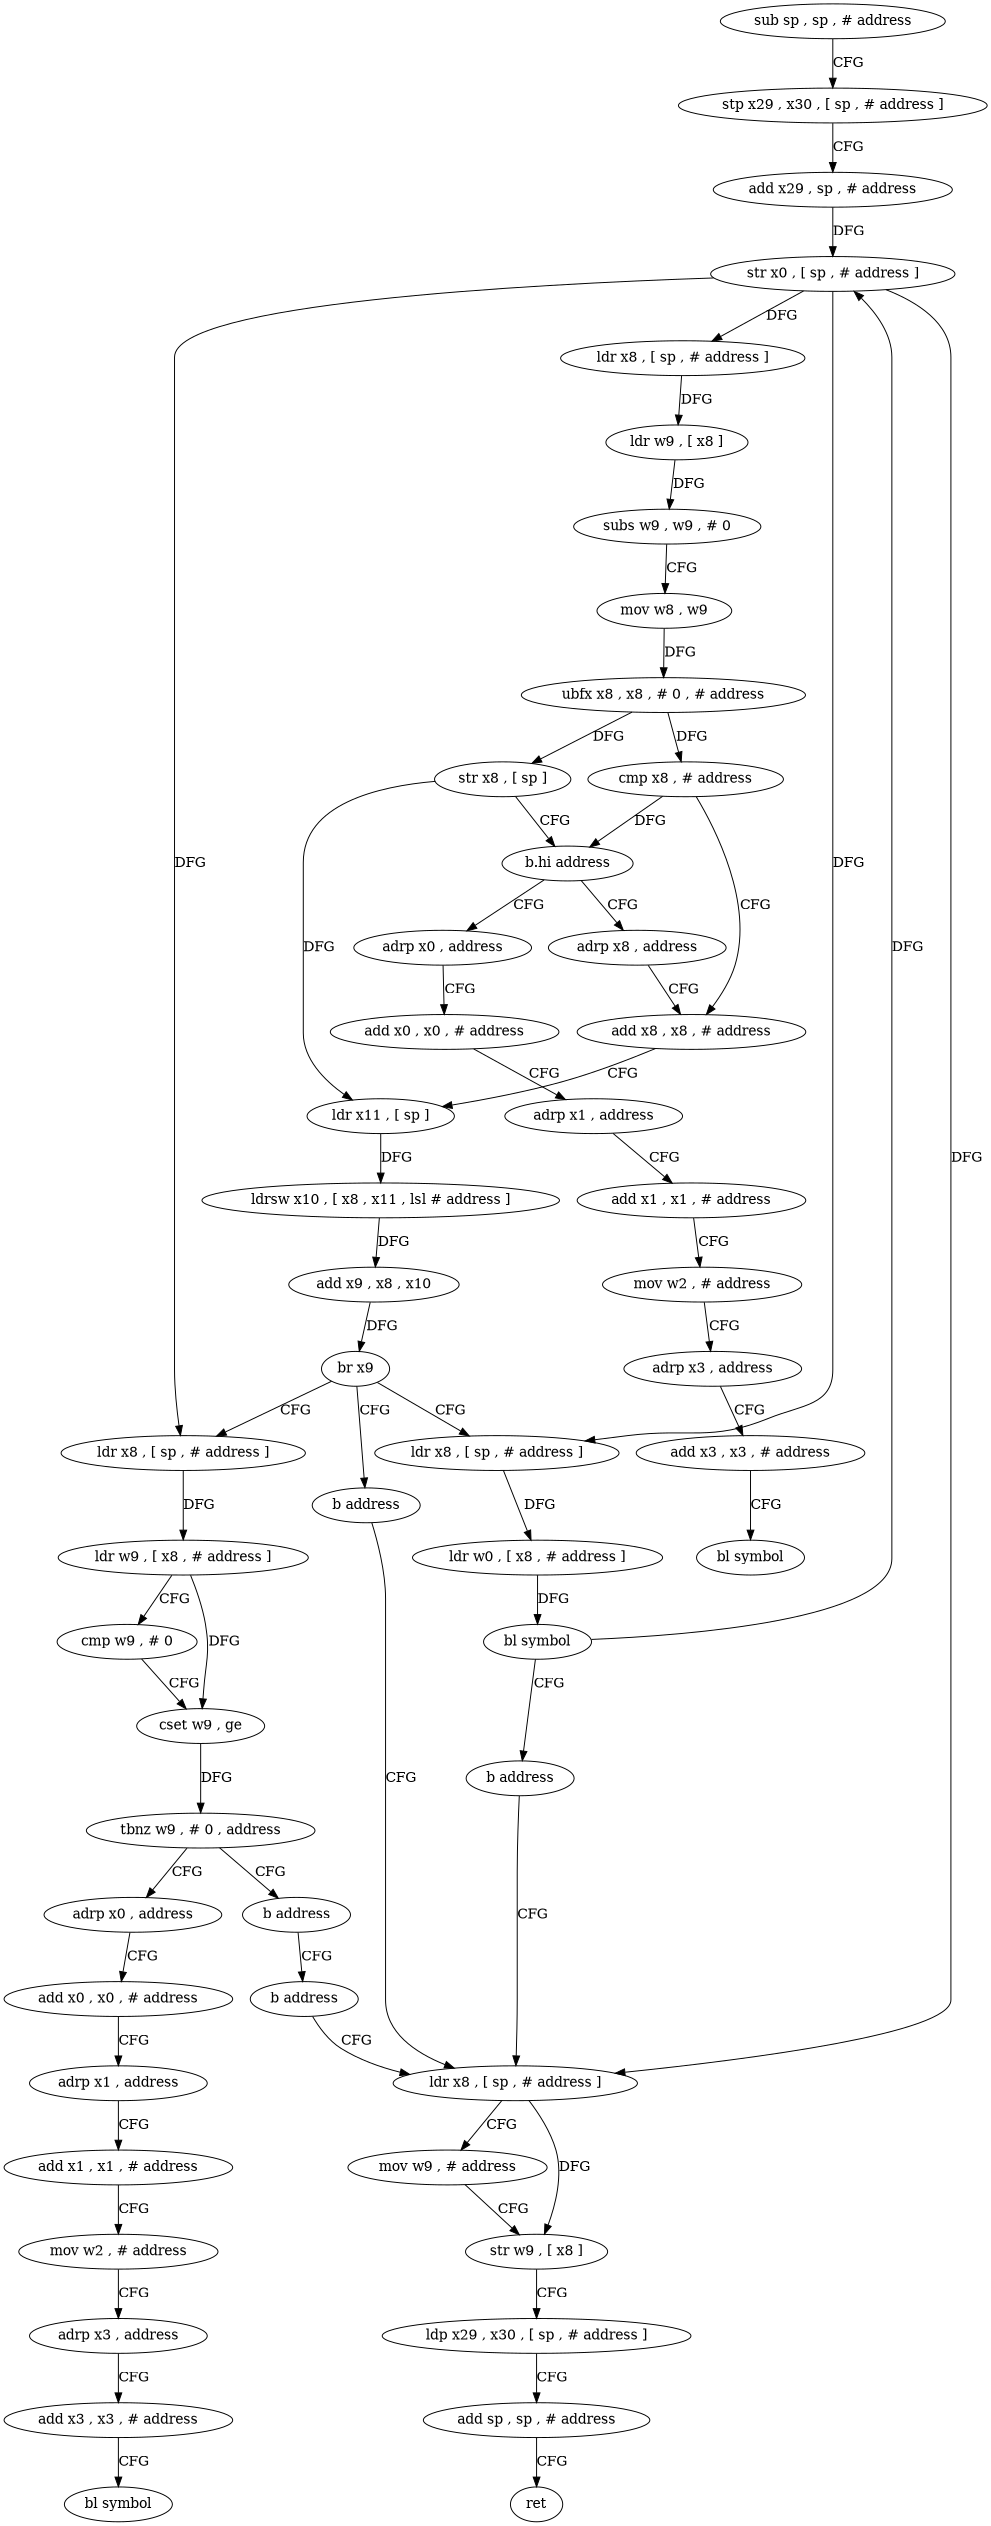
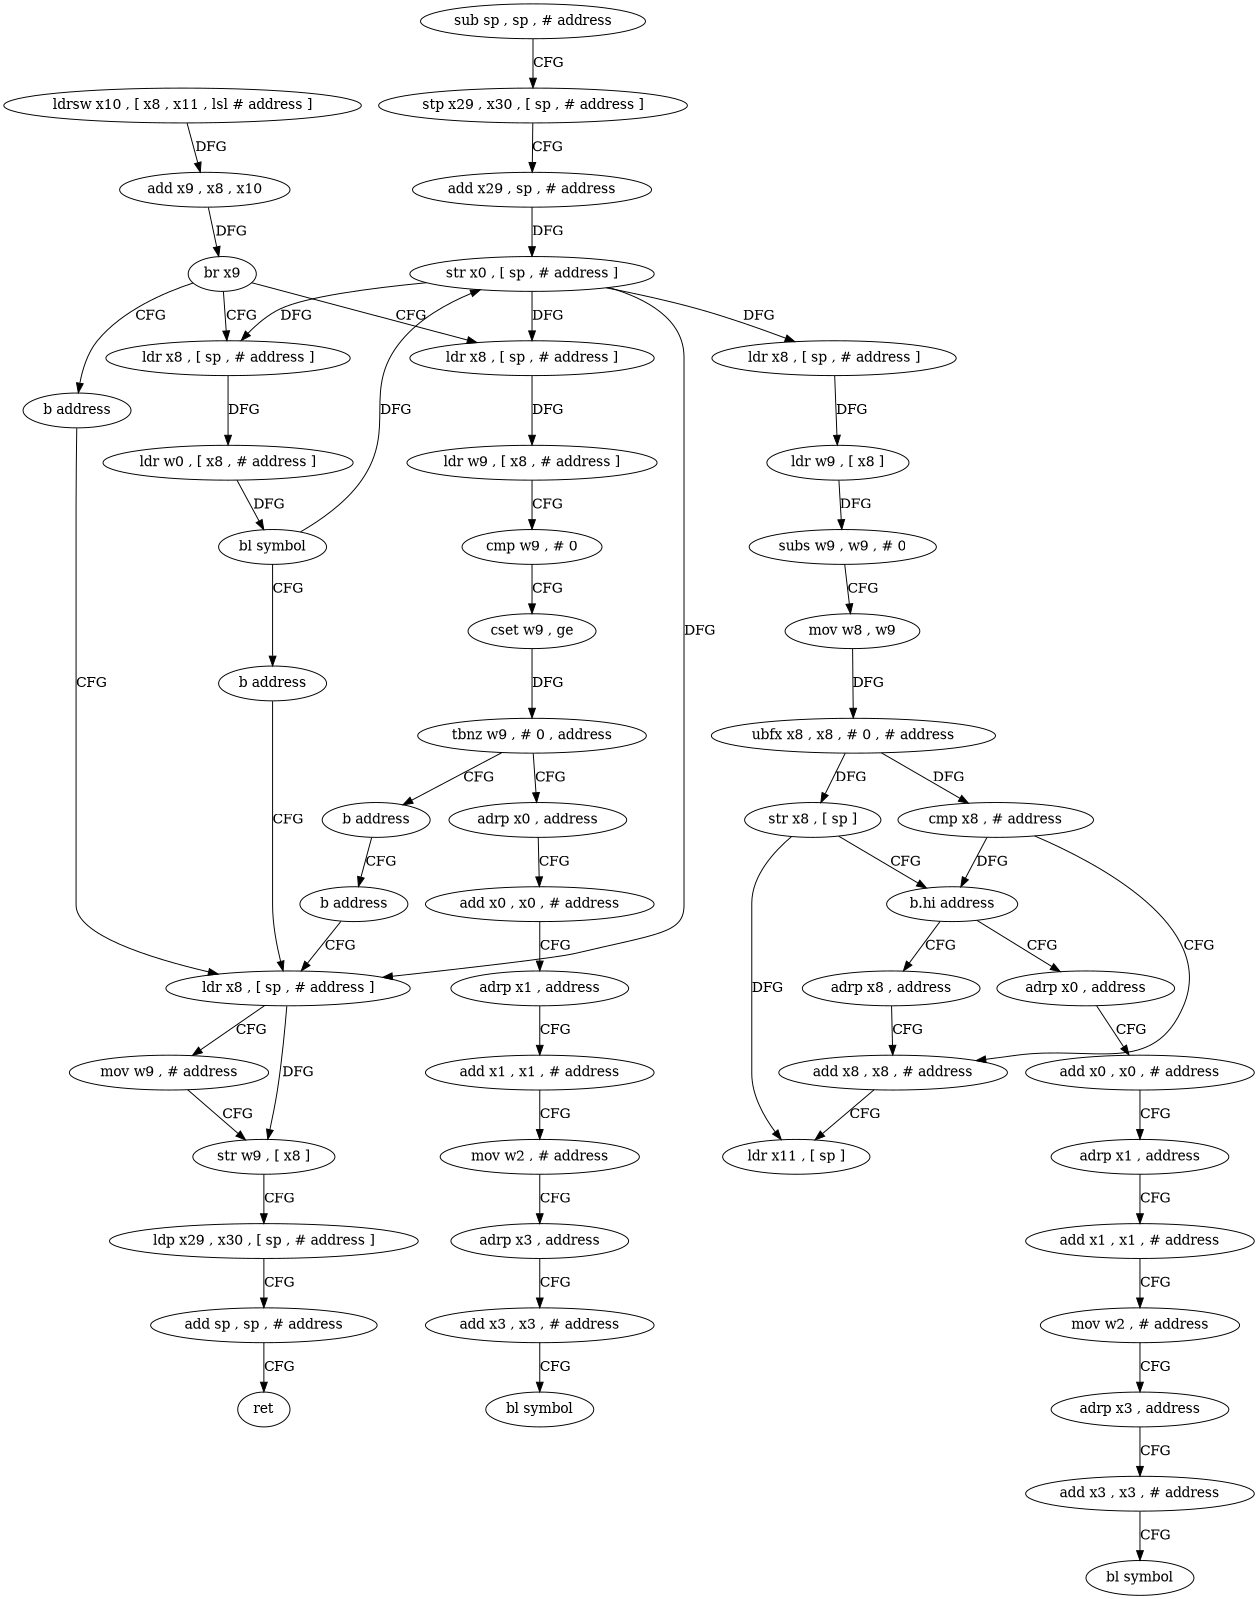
  digraph {
    n1 [label="sub sp , sp , # address"]
    n2 [label="stp x29 , x30 , [ sp , # address ]"]
    n3 [label="add x29 , sp , # address"]
    n4 [label="str x0 , [ sp , # address ]"]
    n5 [label="ldr x8 , [ sp , # address ]"]
    n6 [label="ldr x8 , [ sp , # address ]"]
    n7 [label="ldr x8 , [ sp , # address ]"]
    n8 [label="ldr x8 , [ sp , # address ]"]
    n9 [label="ldr w9 , [ x8 ]"]
    n10 [label="ldr w0 , [ x8 , # address ]"]
    n11 [label="ldr w9 , [ x8 , # address ]"]
    n12 [label="mov w9 , # address"]
    n13 [label="str w9 , [ x8 ]"]
    n14 [label="subs w9 , w9 , # 0"]
    n15 [label="mov w8 , w9"]
    n16 [label="ubfx x8 , x8 , # 0 , # address"]
    n17 [label="cmp x8 , # address"]
    n18 [label="str x8 , [ sp ]"]
    n19 [label="b.hi address"]
    n20 [label="add x8 , x8 , # address"]
    n21 [label="ldr x11 , [ sp ]"]
    n22 [label="adrp x0 , address"]
    n23 [label="adrp x8 , address"]
    n24 [label="ldrsw x10 , [ x8 , x11 , lsl # address ]"]
    n25 [label="add x0 , x0 , # address"]
    n26 [label="adrp x1 , address"]
    n27 [label="add x1 , x1 , # address"]
    n28 [label="mov w2 , # address"]
    n29 [label="adrp x3 , address"]
    n30 [label="add x3 , x3 , # address"]
    n31 [label="bl symbol"]
    n32 [label="add x9 , x8 , x10"]
    n33 [label="br x9"]
    n34 [label="b address"]
    n35 [label="bl symbol"]
    n36 [label="cmp w9 , # 0"]
    n37 [label="cset w9 , ge"]
    n38 [label="ldp x29 , x30 , [ sp , # address ]"]
    n39 [label="b address"]
    n40 [label="tbnz w9 , # 0 , address"]
    n41 [label="adrp x0 , address"]
    n42 [label="b address"]
    n43 [label="add x0 , x0 , # address"]
    n44 [label="b address"]
    n45 [label="adrp x1 , address"]
    n46 [label="add sp , sp , # address"]
    n47 [label=ret]
    n48 [label="add x1 , x1 , # address"]
    n49 [label="mov w2 , # address"]
    n50 [label="adrp x3 , address"]
    n51 [label="add x3 , x3 , # address"]
    n52 [label="bl symbol"]
    n1 -> n2 [label=CFG]
    n2 -> n3 [label=CFG]
    n3 -> n4 [label=DFG]
    n4 -> n5 [label=DFG]
    n4 -> n6 [label=DFG]
    n4 -> n7 [label=DFG]
    n4 -> n8 [label=DFG]
    n5 -> n9 [label=DFG]
    n6 -> n10 [label=DFG]
    n7 -> n11 [label=DFG]
    n8 -> n12 [label=CFG]
    n8 -> n13 [label=DFG]
    n9 -> n14 [label=DFG]
    n10 -> n35 [label=DFG]
    n11 -> n36 [label=CFG]
-   n11 -> n37 [label=DFG]
    n12 -> n13 [label=CFG]
    n13 -> n38 [label=CFG]
    n14 -> n15 [label=CFG]
    n15 -> n16 [label=DFG]
    n16 -> n17 [label=DFG]
    n16 -> n18 [label=DFG]
    n17 -> n19 [label=DFG]
    n17 -> n20 [label=CFG]
    n18 -> n19 [label=CFG]
    n18 -> n21 [label=DFG]
    n19 -> n22 [label=CFG]
    n19 -> n23 [label=CFG]
    n20 -> n21 [label=CFG]
-   n21 -> n24 [label=DFG]
    n22 -> n25 [label=CFG]
    n23 -> n20 [label=CFG]
    n24 -> n32 [label=DFG]
    n25 -> n26 [label=CFG]
    n26 -> n27 [label=CFG]
    n27 -> n28 [label=CFG]
    n28 -> n29 [label=CFG]
    n29 -> n30 [label=CFG]
    n30 -> n31 [label=CFG]
    n32 -> n33 [label=DFG]
    n33 -> n6 [label=CFG]
    n33 -> n7 [label=CFG]
    n33 -> n34 [label=CFG]
    n34 -> n8 [label=CFG]
    n35 -> n4 [label=DFG]
    n35 -> n39 [label=CFG]
    n36 -> n37 [label=CFG]
    n37 -> n40 [label=DFG]
    n38 -> n46 [label=CFG]
    n39 -> n8 [label=CFG]
    n40 -> n41 [label=CFG]
    n40 -> n42 [label=CFG]
    n41 -> n43 [label=CFG]
    n42 -> n44 [label=CFG]
    n43 -> n45 [label=CFG]
    n44 -> n8 [label=CFG]
    n45 -> n48 [label=CFG]
    n46 -> n47 [label=CFG]
    n48 -> n49 [label=CFG]
    n49 -> n50 [label=CFG]
    n50 -> n51 [label=CFG]
    n51 -> n52 [label=CFG]
  }
